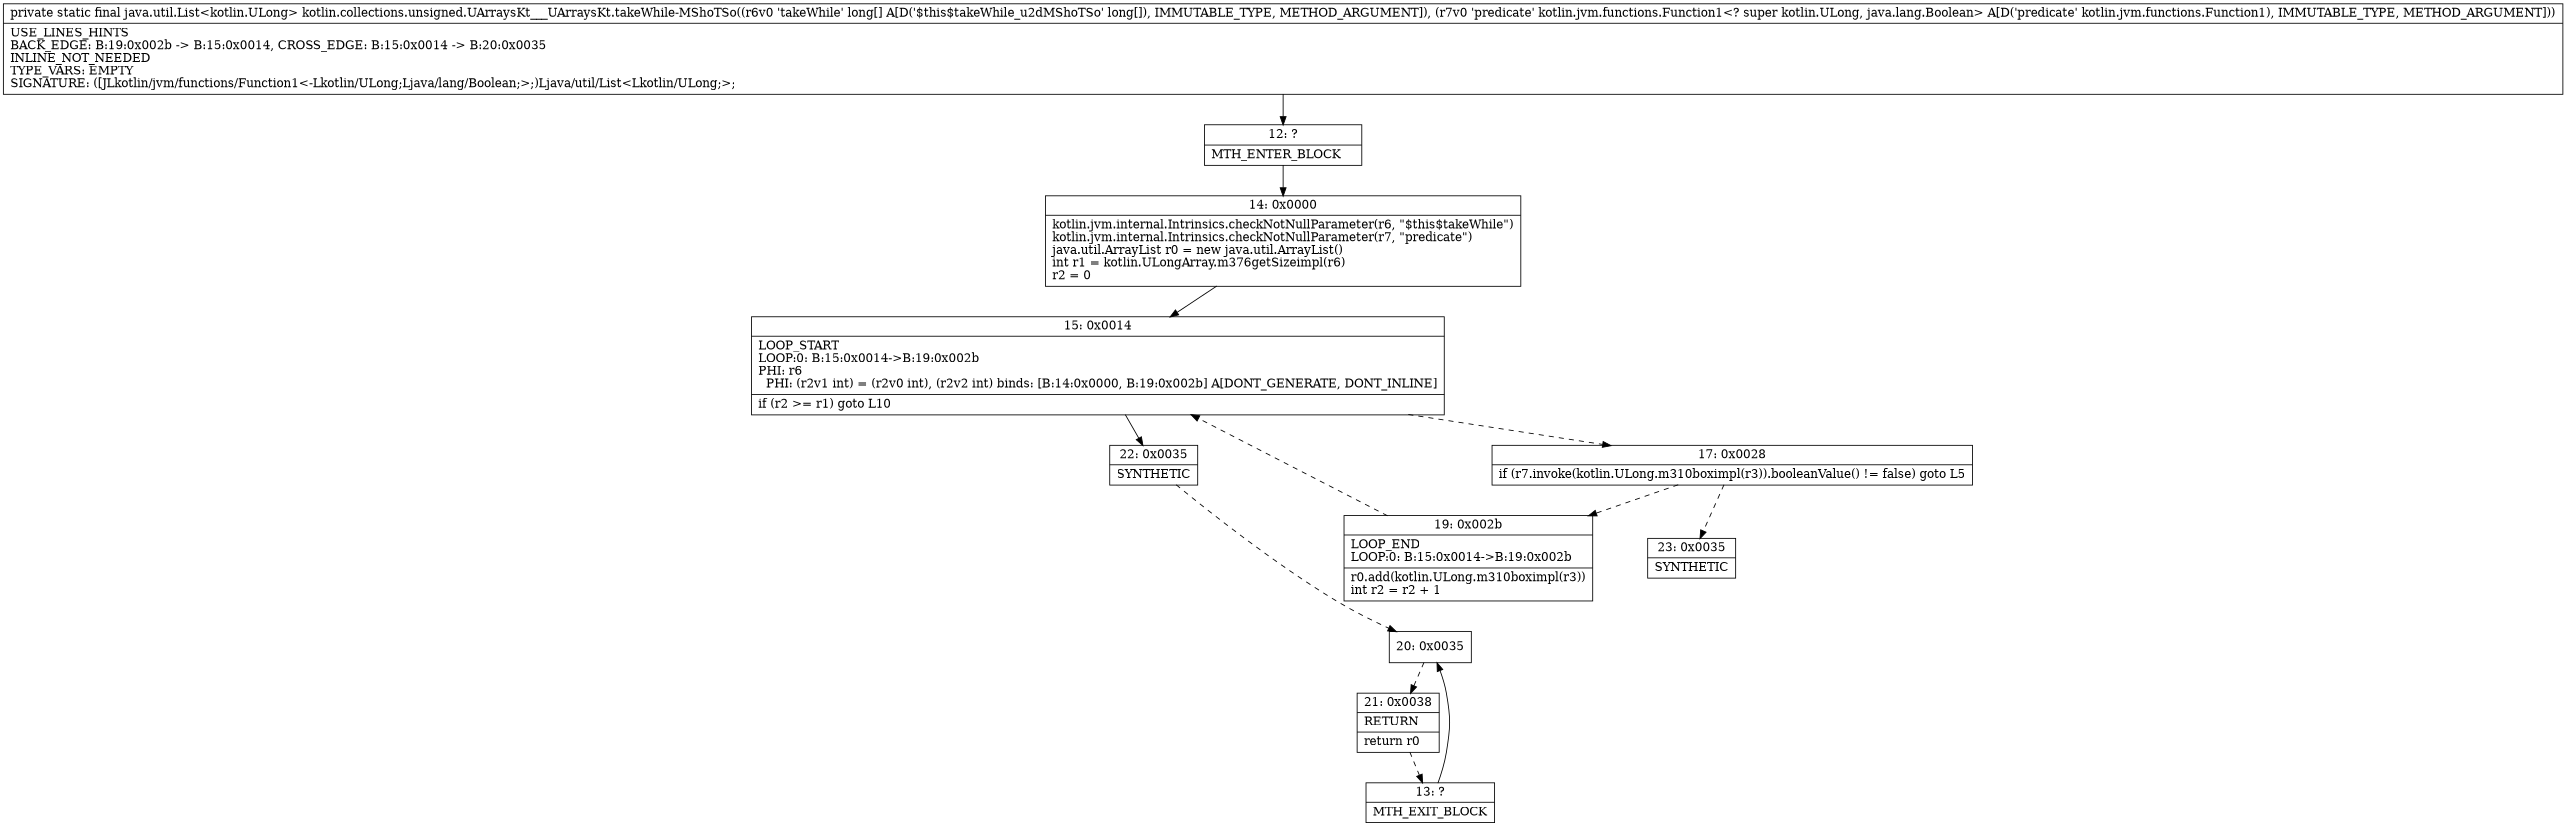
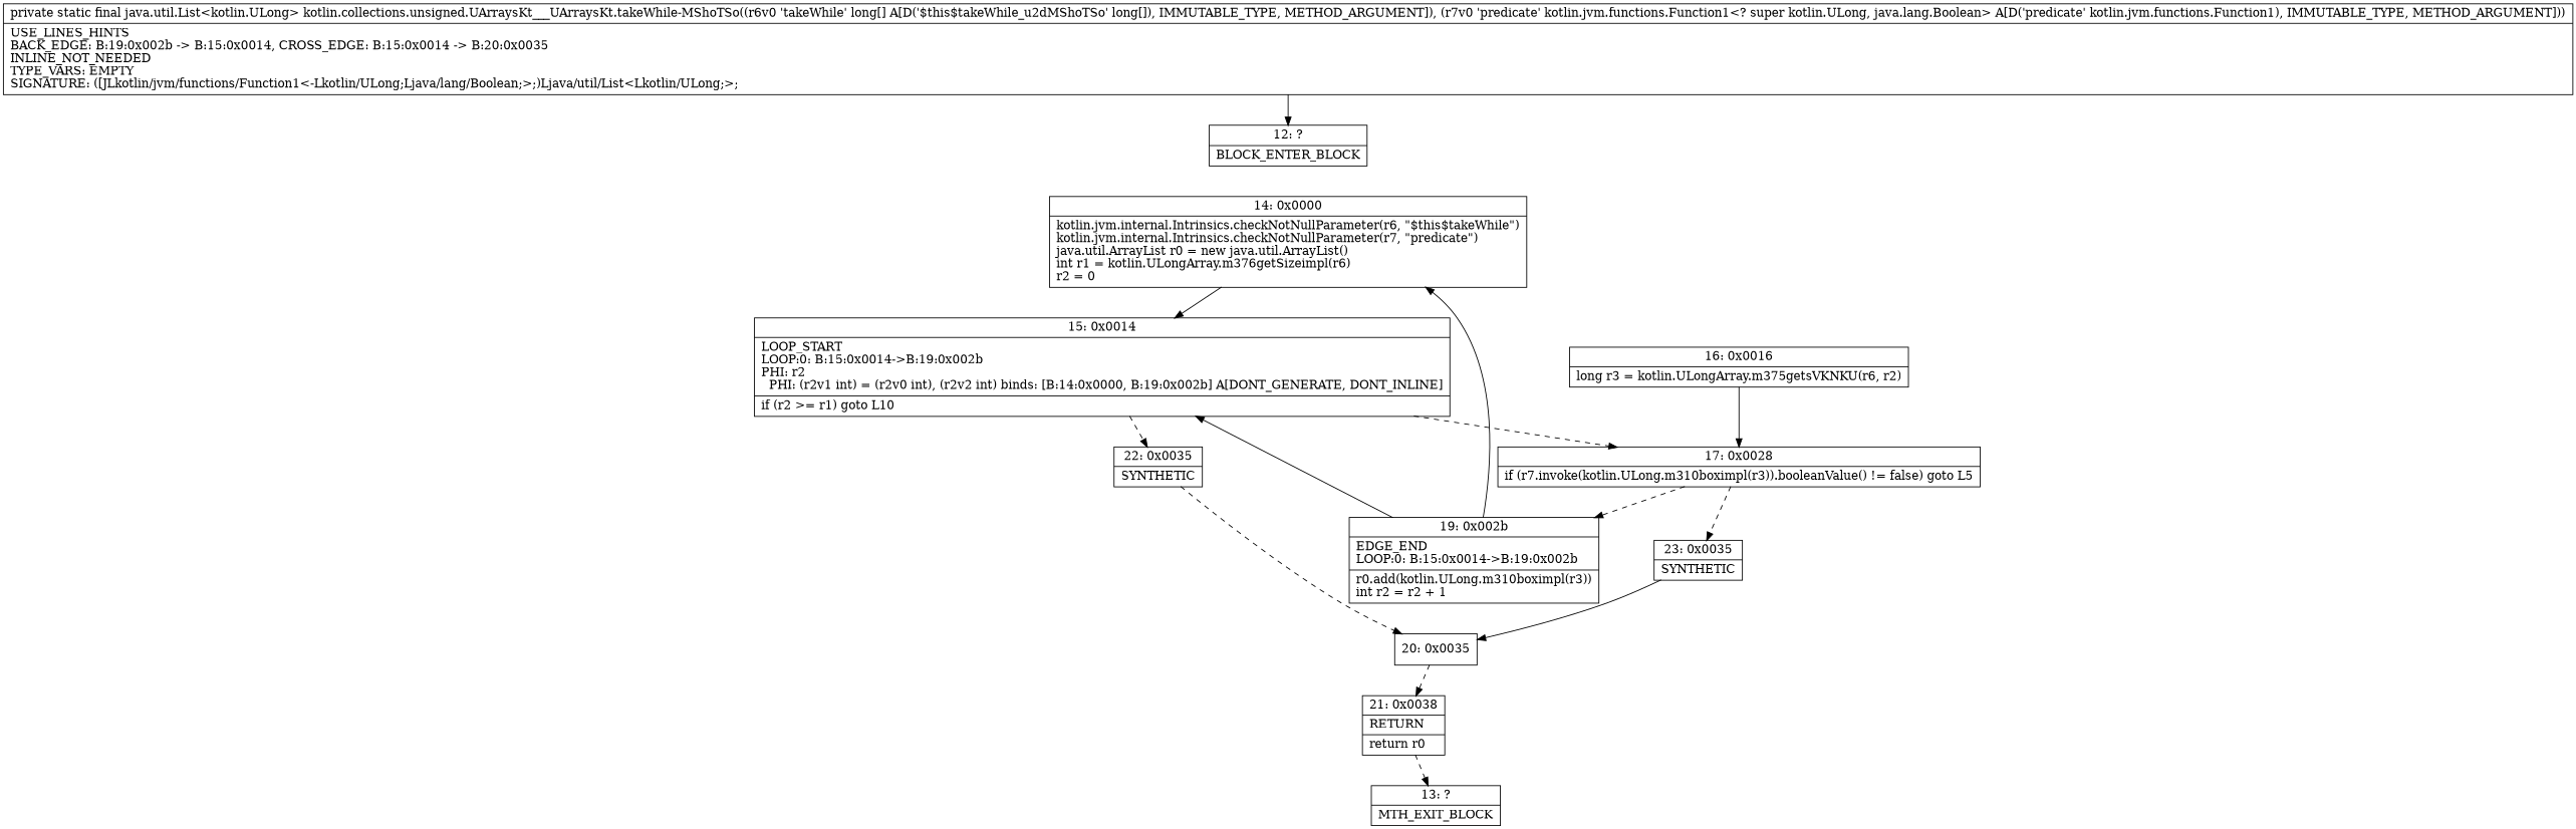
  digraph {
    node [shape=record]
-   n1 [label="{12\:\ ?|MTH_ENTER_BLOCK\l}"]
+   n1 [label="{12\:\ ?|BLOCK_ENTER_BLOCK\l}"]
    n2 [label="{14\:\ 0x0000|kotlin.jvm.internal.Intrinsics.checkNotNullParameter(r6, \"$this$takeWhile\")\lkotlin.jvm.internal.Intrinsics.checkNotNullParameter(r7, \"predicate\")\ljava.util.ArrayList r0 = new java.util.ArrayList()\lint r1 = kotlin.ULongArray.m376getSizeimpl(r6)\lr2 = 0\l}"]
-   n3 [label="{15\:\ 0x0014|LOOP_START\lLOOP:0: B:15:0x0014\-\>B:19:0x002b\lPHI: r6 \l  PHI: (r2v1 int) = (r2v0 int), (r2v2 int) binds: [B:14:0x0000, B:19:0x002b] A[DONT_GENERATE, DONT_INLINE]\l|if (r2 \>= r1) goto L10\l}"]
+   n3 [label="{15\:\ 0x0014|LOOP_START\lLOOP:0: B:15:0x0014\-\>B:19:0x002b\lPHI: r2 \l  PHI: (r2v1 int) = (r2v0 int), (r2v2 int) binds: [B:14:0x0000, B:19:0x002b] A[DONT_GENERATE, DONT_INLINE]\l|if (r2 \>= r1) goto L10\l}"]
    n4 [label="{22\:\ 0x0035|SYNTHETIC\l}"]
    n5 [label="{17\:\ 0x0028|if (r7.invoke(kotlin.ULong.m310boximpl(r3)).booleanValue() != false) goto L5\l}"]
+   n6 [label="{16\:\ 0x0016|long r3 = kotlin.ULongArray.m375getsVKNKU(r6, r2)\l}"]
    n7 [label="{20\:\ 0x0035}"]
-   n8 [label="{19\:\ 0x002b|LOOP_END\lLOOP:0: B:15:0x0014\-\>B:19:0x002b\l|r0.add(kotlin.ULong.m310boximpl(r3))\lint r2 = r2 + 1\l}"]
+   n8 [label="{19\:\ 0x002b|EDGE_END\lLOOP:0: B:15:0x0014\-\>B:19:0x002b\l|r0.add(kotlin.ULong.m310boximpl(r3))\lint r2 = r2 + 1\l}"]
    n9 [label="{23\:\ 0x0035|SYNTHETIC\l}"]
    n10 [label="{21\:\ 0x0038|RETURN\l|return r0\l}"]
    n11 [label="{13\:\ ?|MTH_EXIT_BLOCK\l}"]
    n12 [label="{private static final java.util.List\<kotlin.ULong\> kotlin.collections.unsigned.UArraysKt___UArraysKt.takeWhile\-MShoTSo((r6v0 'takeWhile' long[] A[D('$this$takeWhile_u2dMShoTSo' long[]), IMMUTABLE_TYPE, METHOD_ARGUMENT]), (r7v0 'predicate' kotlin.jvm.functions.Function1\<? super kotlin.ULong, java.lang.Boolean\> A[D('predicate' kotlin.jvm.functions.Function1), IMMUTABLE_TYPE, METHOD_ARGUMENT]))  | USE_LINES_HINTS\lBACK_EDGE: B:19:0x002b \-\> B:15:0x0014, CROSS_EDGE: B:15:0x0014 \-\> B:20:0x0035\lINLINE_NOT_NEEDED\lTYPE_VARS: EMPTY\lSIGNATURE: ([JLkotlin\/jvm\/functions\/Function1\<\-Lkotlin\/ULong;Ljava\/lang\/Boolean;\>;)Ljava\/util\/List\<Lkotlin\/ULong;\>;\l}"]
-   n1 -> n2
+   n8 -> n2
    n2 -> n3
-   n3 -> n4
+   n3 -> n4 [style=dashed]
    n3 -> n5 [style=dashed]
    n4 -> n7 [style=dashed]
    n5 -> n8 [style=dashed]
    n5 -> n9 [style=dashed]
+   n6 -> n5
    n7 -> n10 [style=dashed]
-   n8 -> n3 [style=dashed]
-   n11 -> n7
+   n8 -> n3
+   n9 -> n7
    n10 -> n11 [style=dashed]
    n12 -> n1
  }
